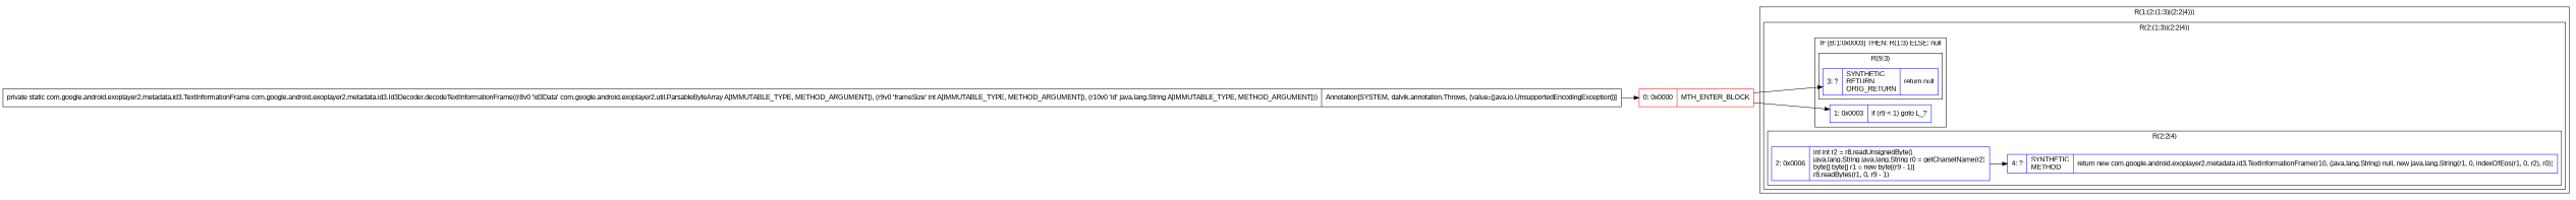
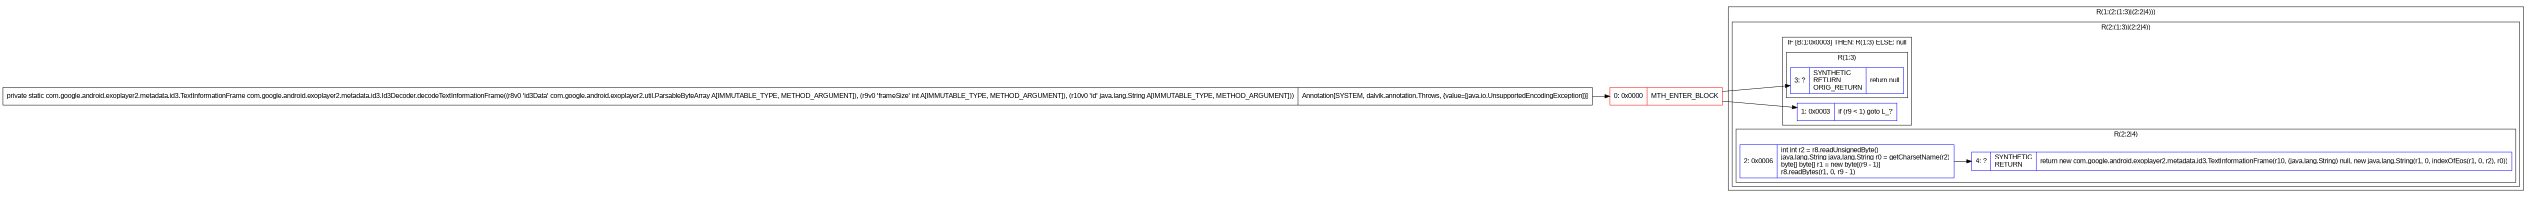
  digraph {
    fontname="Liberation Sans"
    rankdir=LR
    node [color=blue fontname="Liberation Sans" shape=record]
    edge [fontname="Liberation Sans"]
    n1 [label="{3\:\ ?|SYNTHETIC\lRETURN\lORIG_RETURN\l|return null\l}"]
    n2 [label="{1\:\ 0x0003|if (r9 \< 1) goto L_?\l}"]
    n3 [label="{2\:\ 0x0006|int int r2 = r8.readUnsignedByte()\ljava.lang.String java.lang.String r0 = getCharsetName(r2)\lbyte[] byte[] r1 = new byte[(r9 \- 1)]\lr8.readBytes(r1, 0, r9 \- 1)\l}"]
-   n4 [label="{4\:\ ?|SYNTHETIC\lMETHOD\l|return new com.google.android.exoplayer2.metadata.id3.TextInformationFrame(r10, (java.lang.String) null, new java.lang.String(r1, 0, indexOfEos(r1, 0, r2), r0))\l}"]
+   n4 [label="{4\:\ ?|SYNTHETIC\lRETURN\l|return new com.google.android.exoplayer2.metadata.id3.TextInformationFrame(r10, (java.lang.String) null, new java.lang.String(r1, 0, indexOfEos(r1, 0, r2), r0))\l}"]
    n5 [color=red label="{0\:\ 0x0000|MTH_ENTER_BLOCK\l}"]
    n6 [label="{private static com.google.android.exoplayer2.metadata.id3.TextInformationFrame com.google.android.exoplayer2.metadata.id3.Id3Decoder.decodeTextInformationFrame((r8v0 'id3Data' com.google.android.exoplayer2.util.ParsableByteArray A[IMMUTABLE_TYPE, METHOD_ARGUMENT]), (r9v0 'frameSize' int A[IMMUTABLE_TYPE, METHOD_ARGUMENT]), (r10v0 'id' java.lang.String A[IMMUTABLE_TYPE, METHOD_ARGUMENT]))  | Annotation[SYSTEM, dalvik.annotation.Throws, \{value=[java.io.UnsupportedEncodingException]\}]\l}" color=""]
    subgraph cluster_1 {
      label="R(1:(2:(1:3)|(2:2|4)))"
      subgraph cluster_2 {
        label="R(2:(1:3)|(2:2|4))"
        subgraph cluster_3 {
          label="IF [B:1:0x0003] THEN: R(1:3) ELSE: null"
          n2
          subgraph cluster_4 {
-           label="R(9:3)"
+           label="R(1:3)"
            n1
          }
        }
        subgraph cluster_5 {
          label="R(2:2|4)"
          n3
          n4
        }
      }
    }
    n3 -> n4
    n5 -> n1
    n5 -> n2
    n6 -> n5
  }
